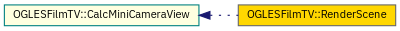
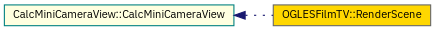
  digraph {
    rankdir=LR
    fontname="IBM Plex Sans"
    node [fontname="IBM Plex Sans" fontsize=10 shape=record style=filled]
-   n1 [color=teal fillcolor=lightyellow fontcolor=black height=0.2 label="OGLESFilmTV::CalcMiniCameraView" width=0.4]
+   n1 [color=teal fillcolor=lightyellow fontcolor=black height=0.2 label="CalcMiniCameraView::CalcMiniCameraView" width=0.4]
    n2 [color=gray40 fillcolor=gold height=0.2 label="OGLESFilmTV::RenderScene" width=0.4]
    n1 -> n2 [color=midnightblue dir=back fontname="IBM Plex Sans" fontsize=10 labelfontname=Helvetica labelfontsize=10 style=dotted]
  }
